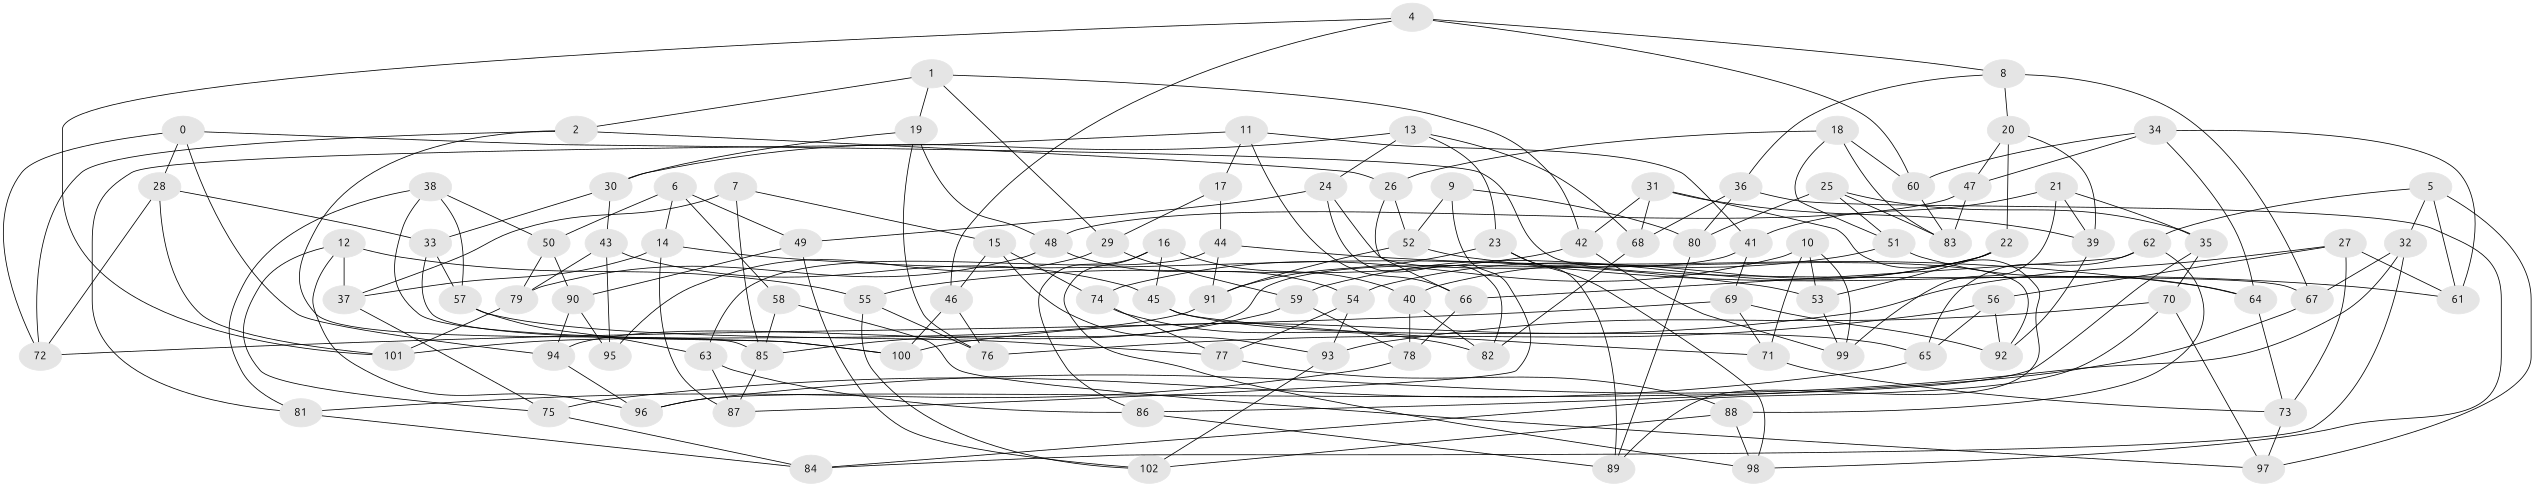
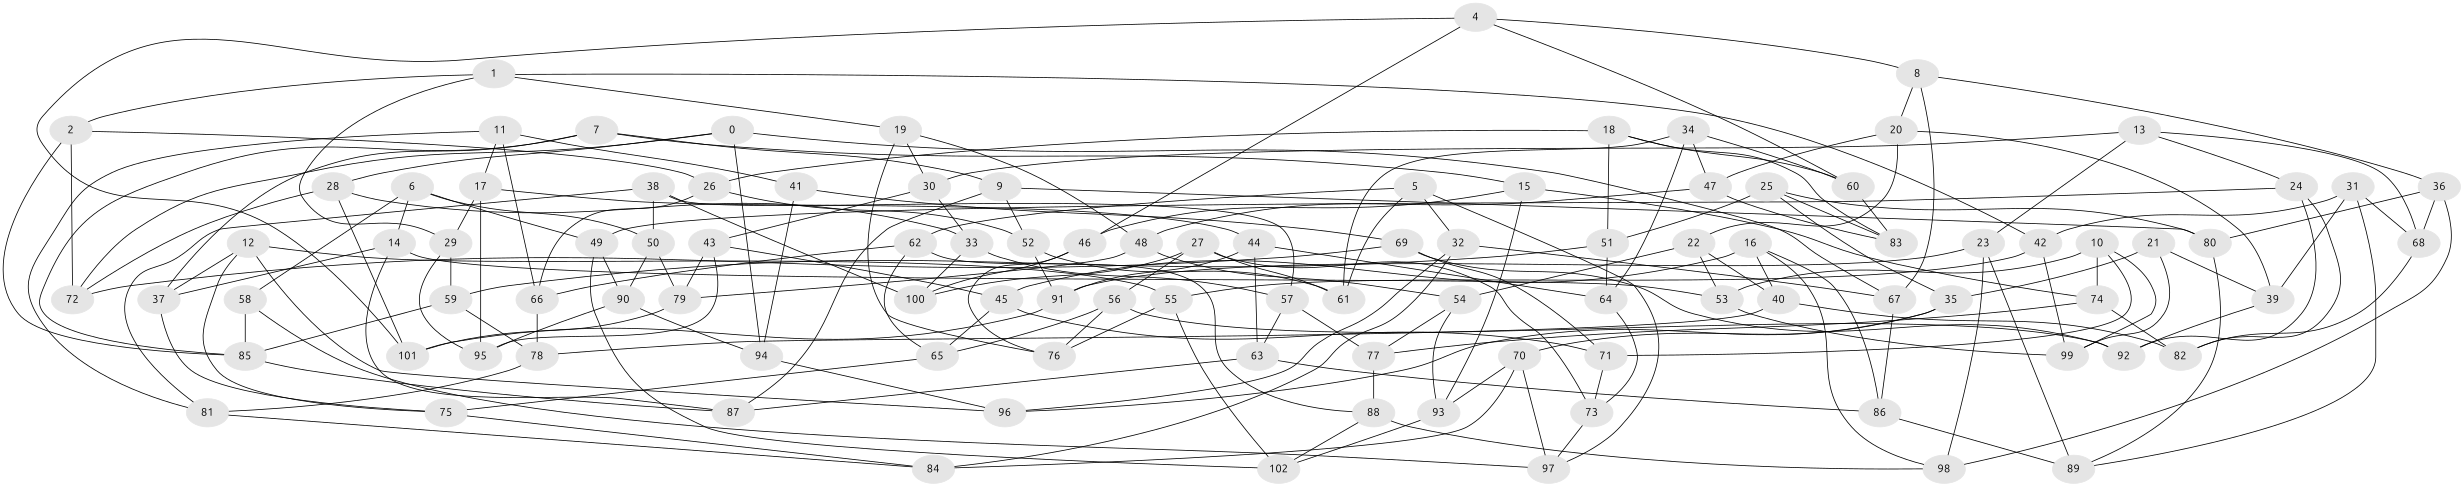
  graph {
    fontname=Ubuntu
    node [color=gray90 fontname=Ubuntu style=filled]
    edge [fontname=Ubuntu]
    1
    2
    19
    29
    42
    26
    72
    85
    30
    48
    76
    95
    59
    99
    55
    52
    66
    87
    n19 [label=0]
    28
    67
    94
    101
    33
    86
    96
    4
    8
    46
    60
    20
    36
    100
    83
    5
    32
    61
    62
    97
    84
    65
    88
    6
    14
    49
    50
    58
    37
    53
    90
    102
    79
    7
    9
    15
    80
    74
    93
    75
    22
    39
    47
    68
    98
    91
    89
    10
    71
    73
    82
    77
    11
    17
    41
    81
    44
    69
    78
    12
    13
    23
    24
    92
    43
    16
    40
    45
    64
    63
    18
    51
    54
    21
    35
    70
    25
    27
    56
    57
    31
    34
    38
    1 -- 2
    1 -- 19
    1 -- 29
    1 -- 42
    2 -- 26
    2 -- 72
    2 -- 85
    19 -- 30
    19 -- 48
    19 -- 76
    29 -- 95
    29 -- 59
    42 -- 99
    42 -- 55
    26 -- 52
    26 -- 66
    85 -- 87
    30 -- 33
    30 -- 43
    48 -- 79
    48 -- 54
    59 -- 85
    59 -- 78
    55 -- 76
    55 -- 102
    52 -- 61
    52 -- 91
    66 -- 78
    n19 -- 72
    n19 -- 28
    n19 -- 67
    n19 -- 94
    28 -- 72
    28 -- 101
    28 -- 33
    67 -- 86
    94 -- 96
    33 -- 100
    33 -- 57
    86 -- 89
    4 -- 101
    4 -- 8
    4 -- 46
    4 -- 60
    8 -- 67
    8 -- 20
    8 -- 36
    46 -- 76
    46 -- 100
    60 -- 83
    20 -- 22
    20 -- 39
    20 -- 47
    36 -- 80
    36 -- 68
    36 -- 98
    5 -- 32
    5 -- 61
    5 -- 62
    5 -- 97
    32 -- 67
    32 -- 96
    32 -- 84
    62 -- 66
    62 -- 65
    62 -- 88
    65 -- 75
    88 -- 102
    88 -- 98
    6 -- 14
    6 -- 49
    6 -- 50
    6 -- 58
    14 -- 87
    14 -- 37
    14 -- 53
    49 -- 90
    49 -- 102
    50 -- 90
    50 -- 79
    58 -- 85
    58 -- 97
    37 -- 75
    53 -- 99
    90 -- 95
    90 -- 94
    79 -- 101
    7 -- 85
    7 -- 37
+   7 -- 9
    7 -- 15
    9 -- 52
    9 -- 87
    9 -- 80
    15 -- 46
    15 -- 74
    15 -- 93
    80 -- 89
    74 -- 82
    74 -- 77
    93 -- 102
    75 -- 84
    22 -- 53
    22 -- 40
    22 -- 54
    39 -- 92
    47 -- 48
    47 -- 83
    68 -- 82
    91 -- 101
    10 -- 99
    10 -- 53
    10 -- 74
    10 -- 71
    71 -- 73
    73 -- 97
    77 -- 88
    11 -- 66
    11 -- 17
    11 -- 41
    11 -- 81
    17 -- 29
+   17 -- 95
    17 -- 44
    41 -- 94
    41 -- 69
    81 -- 84
    44 -- 91
    44 -- 64
    44 -- 63
    69 -- 72
    69 -- 71
    69 -- 92
    78 -- 81
    12 -- 55
    12 -- 96
    12 -- 37
    12 -- 75
    13 -- 30
    13 -- 68
    13 -- 23
    13 -- 24
    23 -- 98
    23 -- 91
    23 -- 89
    24 -- 49
    24 -- 82
    24 -- 92
    43 -- 95
    43 -- 79
    43 -- 45
    16 -- 86
    16 -- 98
    16 -- 40
    16 -- 45
    40 -- 82
    40 -- 78
    45 -- 65
    45 -- 71
    64 -- 73
    63 -- 87
    63 -- 86
    18 -- 26
    18 -- 60
    18 -- 83
    18 -- 51
    51 -- 59
    51 -- 64
    54 -- 93
    54 -- 77
    21 -- 99
    21 -- 39
-   21 -- 41
    21 -- 35
    35 -- 96
    35 -- 70
    70 -- 97
    70 -- 84
    70 -- 93
    25 -- 83
    25 -- 80
    25 -- 51
    25 -- 35
    27 -- 100
    27 -- 61
    27 -- 73
    27 -- 56
    56 -- 76
    56 -- 65
    56 -- 92
    57 -- 77
    57 -- 63
    31 -- 42
    31 -- 39
    31 -- 68
    31 -- 89
    34 -- 60
    34 -- 61
    34 -- 47
    34 -- 64
    38 -- 100
    38 -- 50
    38 -- 81
    38 -- 57
  }
